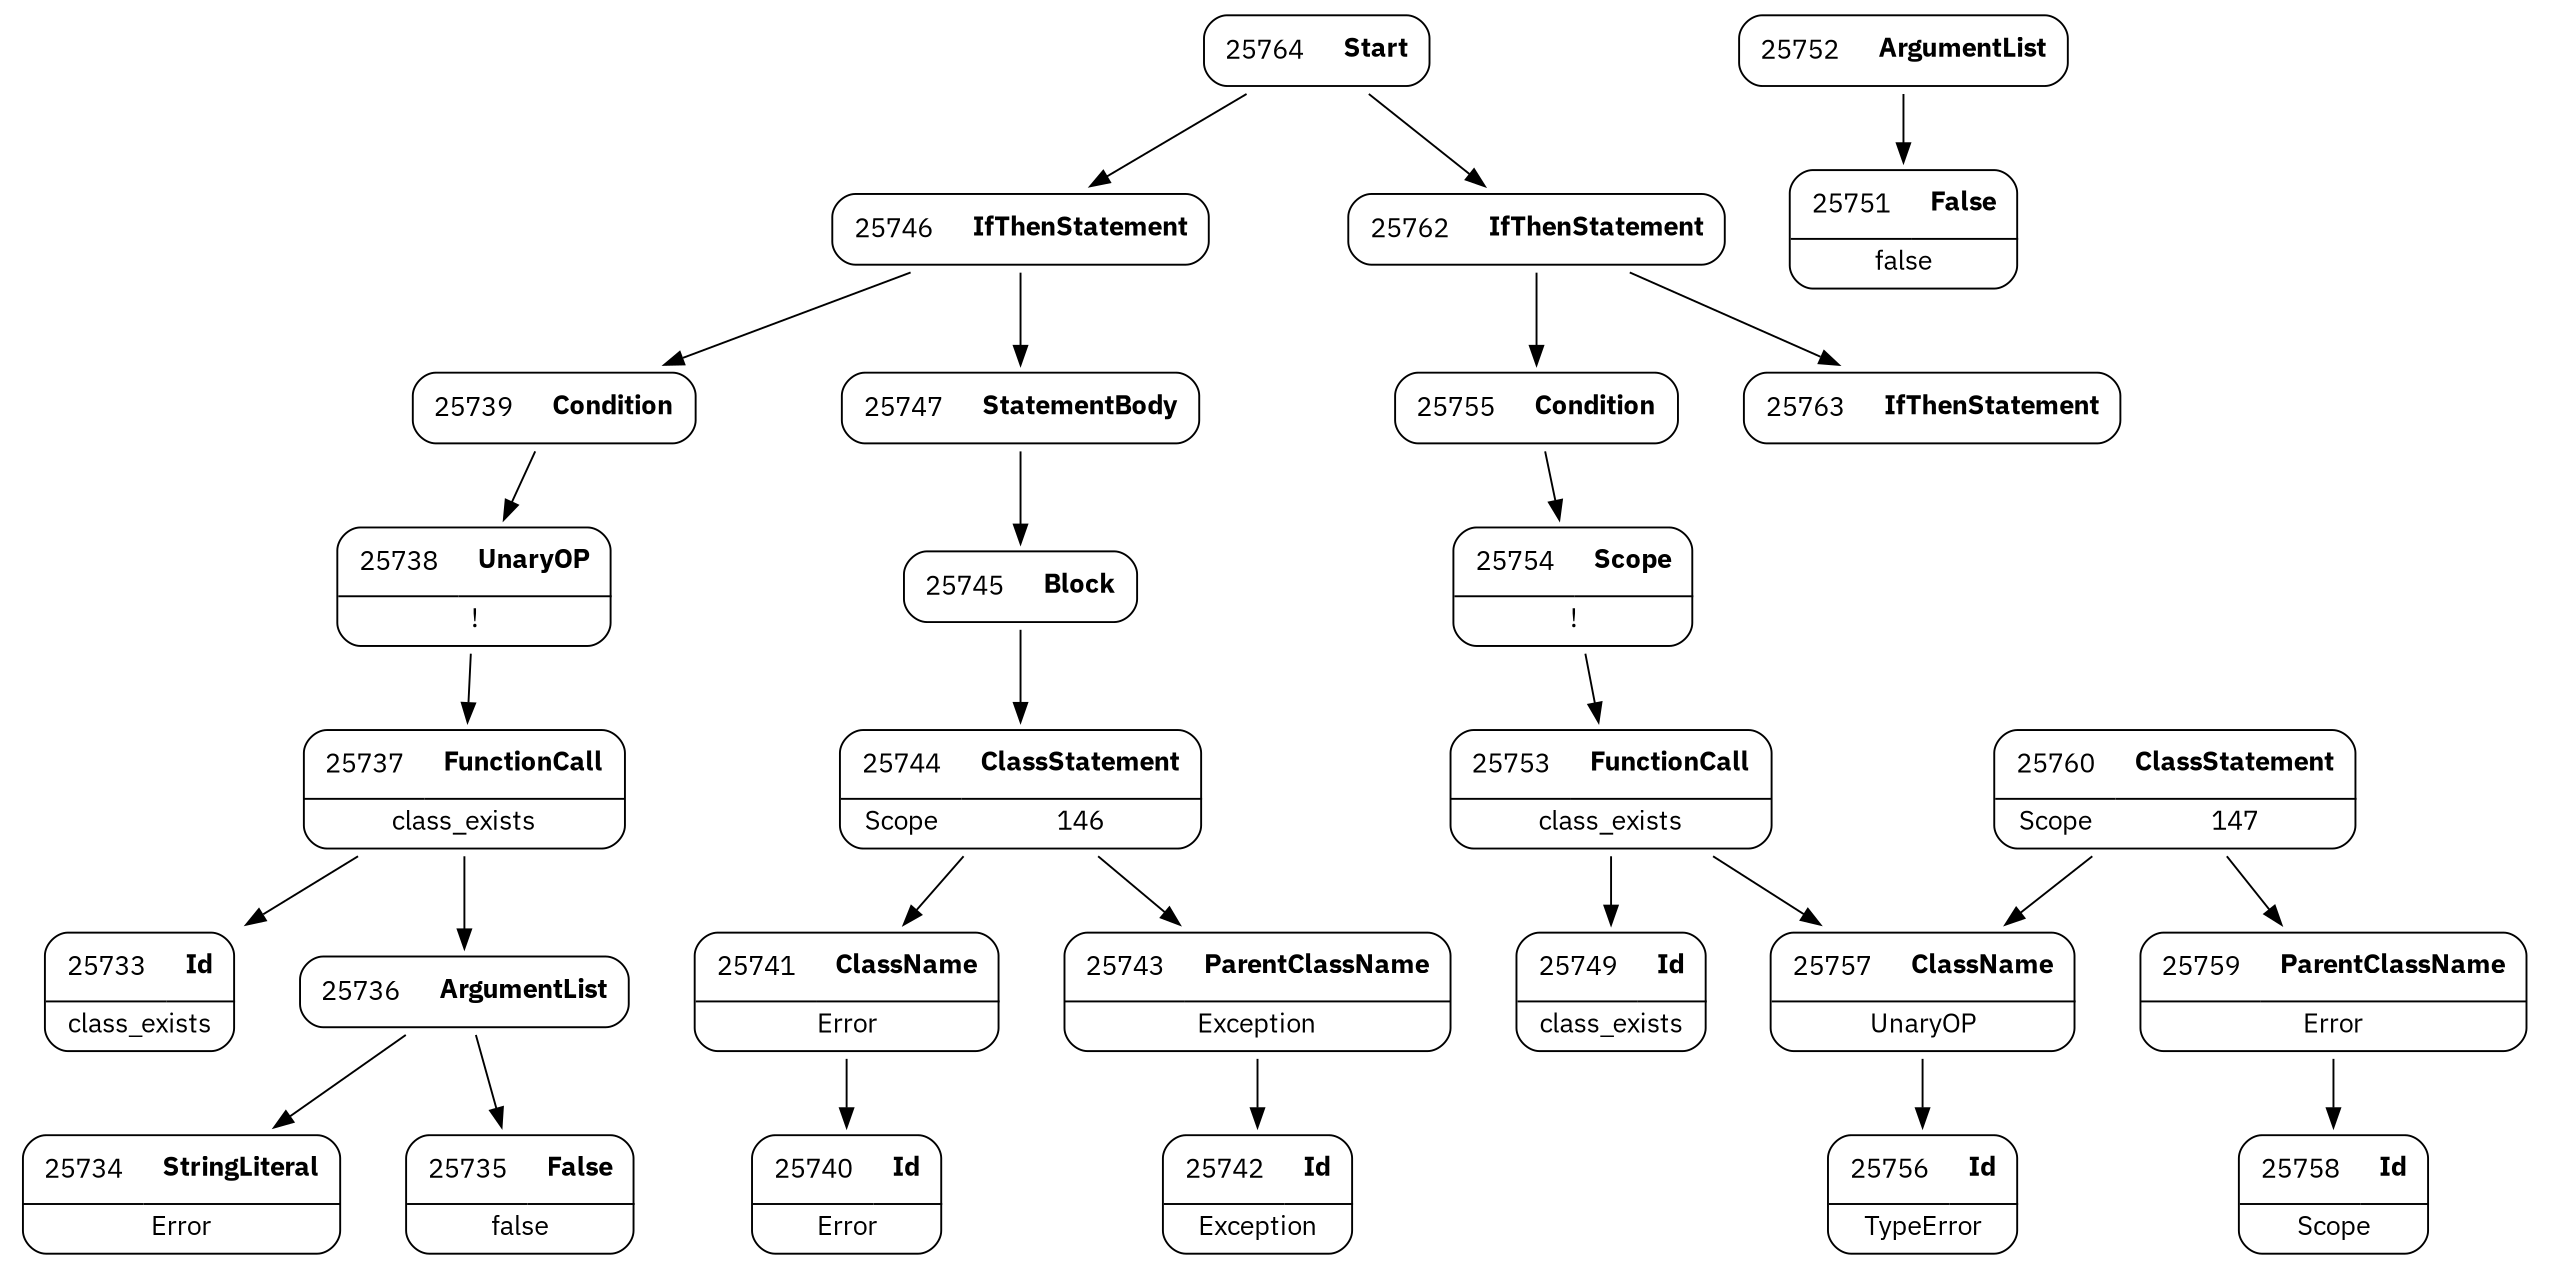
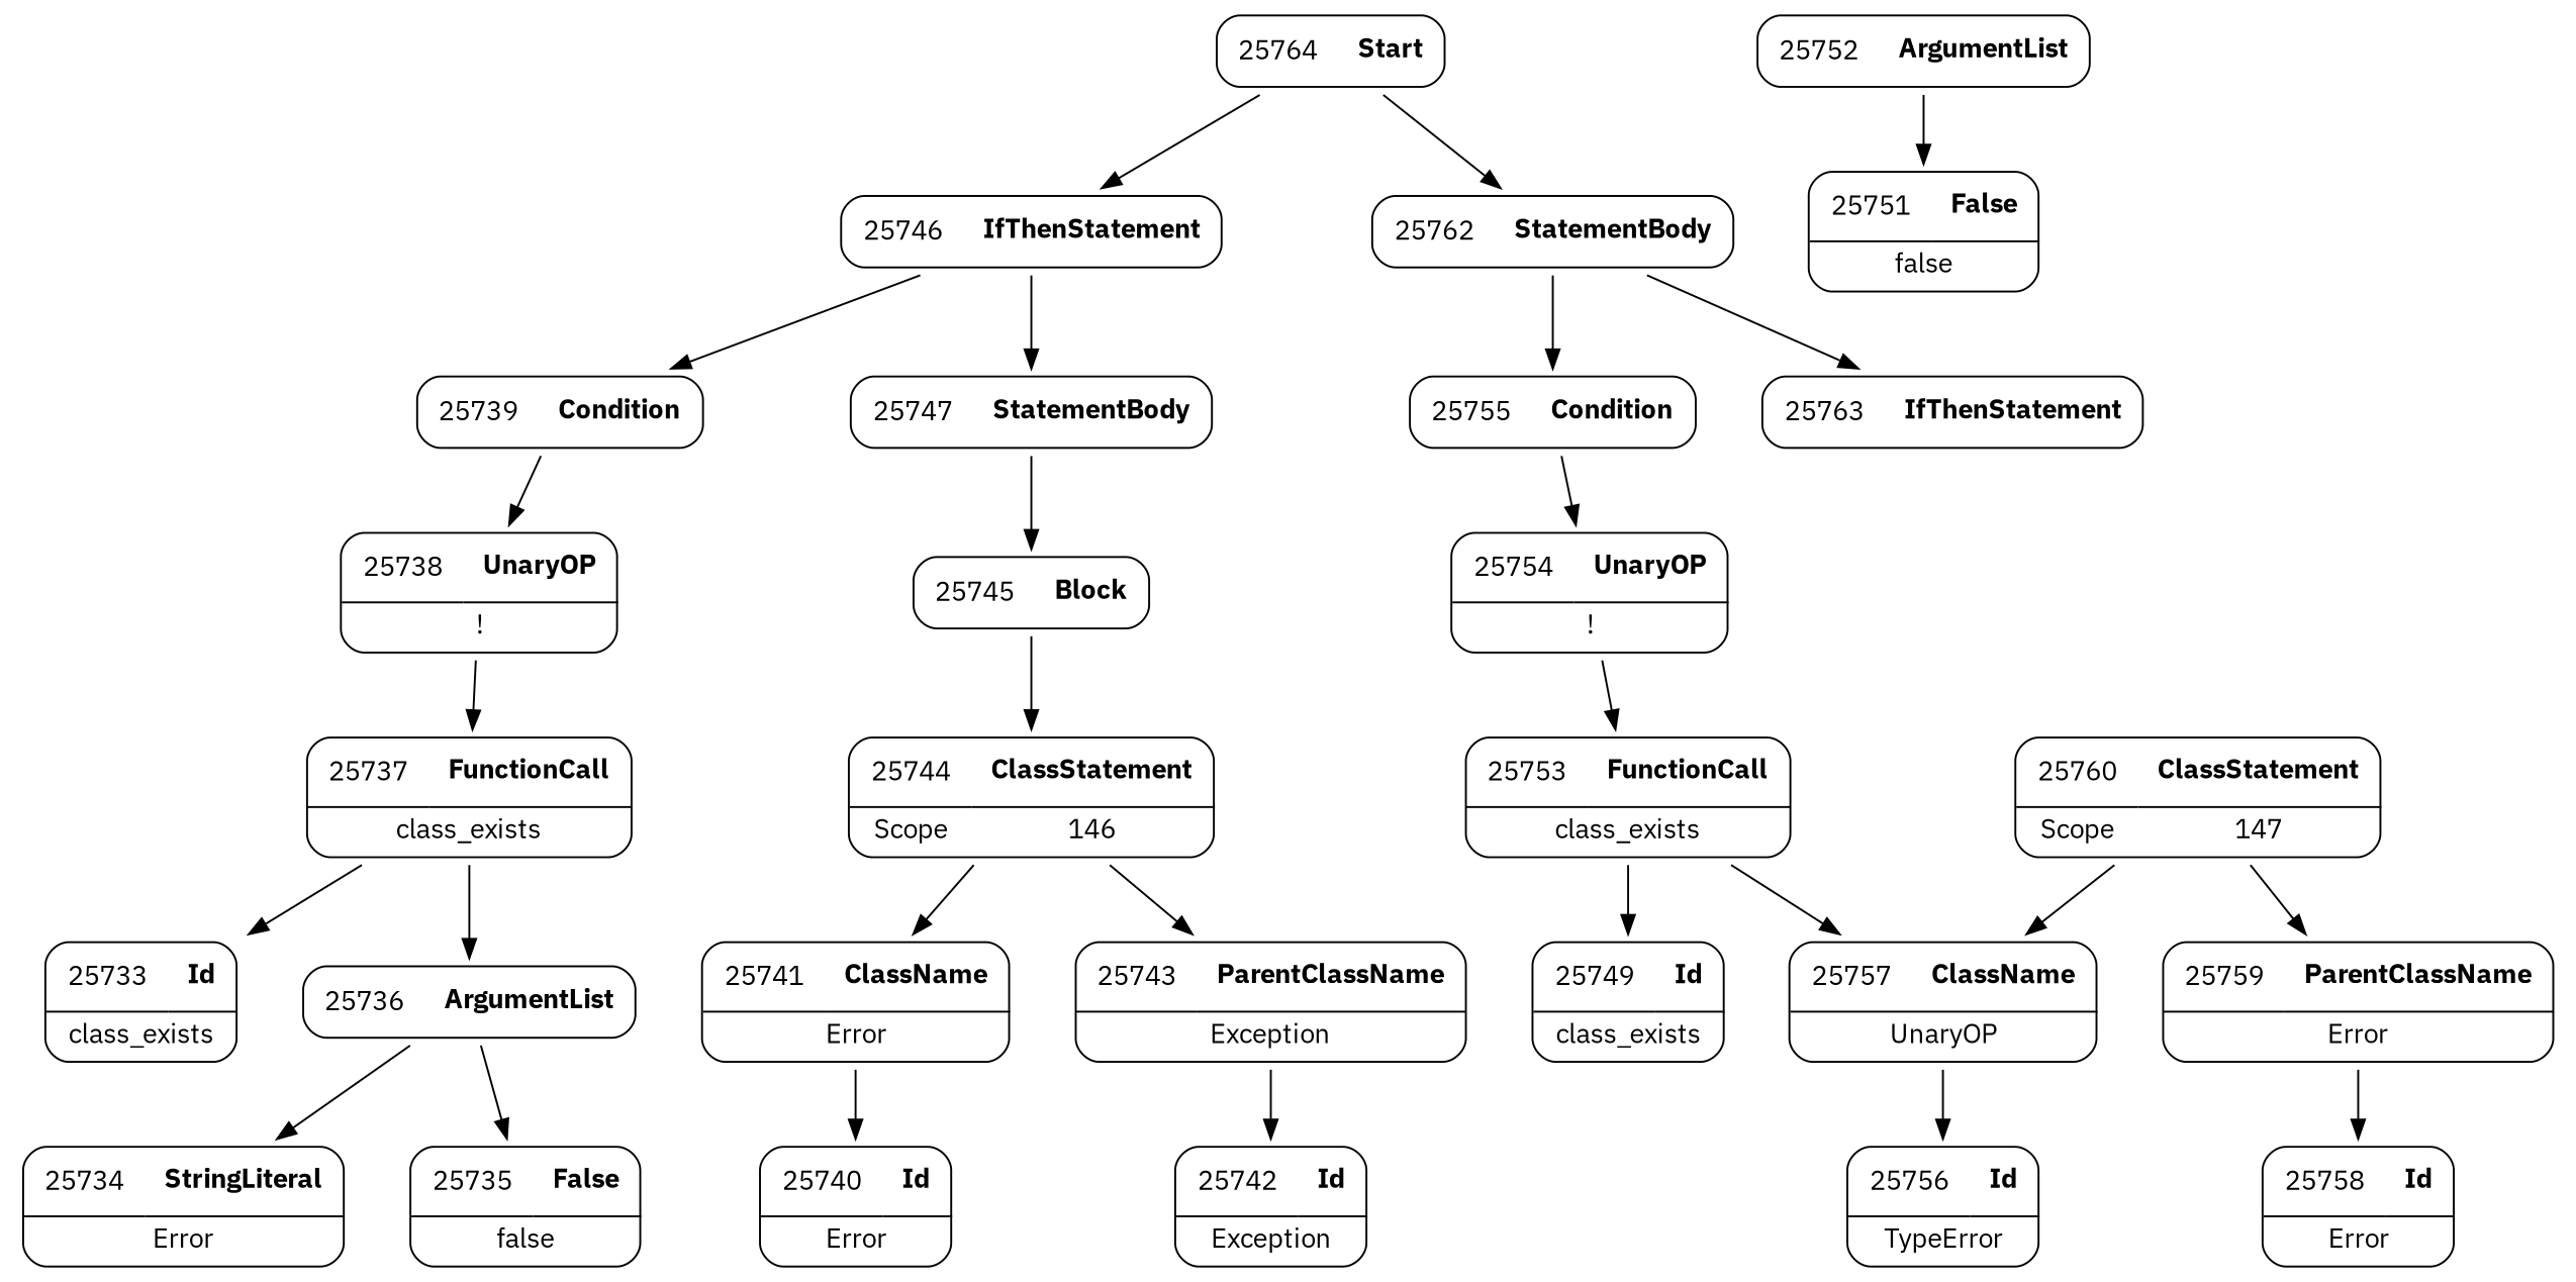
  digraph {
    fontname="IBM Plex Sans"
    node [fontname="IBM Plex Sans" shape=none]
    edge [fontname="IBM Plex Sans" weight=2]
    n1 [label=<<TABLE border='1' cellspacing='0' cellpadding='10' style='rounded' ><TR><TD border='0'>25733</TD><TD border='0'><B>Id</B></TD></TR><HR/><TR><TD border='0' cellpadding='5' colspan='2'>class_exists</TD></TR></TABLE>>]
    n2 [label=<<TABLE border='1' cellspacing='0' cellpadding='10' style='rounded' ><TR><TD border='0'>25734</TD><TD border='0'><B>StringLiteral</B></TD></TR><HR/><TR><TD border='0' cellpadding='5' colspan='2'>Error</TD></TR></TABLE>>]
    n3 [label=<<TABLE border='1' cellspacing='0' cellpadding='10' style='rounded' ><TR><TD border='0'>25735</TD><TD border='0'><B>False</B></TD></TR><HR/><TR><TD border='0' cellpadding='5' colspan='2'>false</TD></TR></TABLE>>]
    n4 [label=<<TABLE border='1' cellspacing='0' cellpadding='10' style='rounded' ><TR><TD border='0'>25736</TD><TD border='0'><B>ArgumentList</B></TD></TR></TABLE>>]
    n5 [label=<<TABLE border='1' cellspacing='0' cellpadding='10' style='rounded' ><TR><TD border='0'>25737</TD><TD border='0'><B>FunctionCall</B></TD></TR><HR/><TR><TD border='0' cellpadding='5' colspan='2'>class_exists</TD></TR></TABLE>>]
    n6 [label=<<TABLE border='1' cellspacing='0' cellpadding='10' style='rounded' ><TR><TD border='0'>25738</TD><TD border='0'><B>UnaryOP</B></TD></TR><HR/><TR><TD border='0' cellpadding='5' colspan='2'>!</TD></TR></TABLE>>]
    n7 [label=<<TABLE border='1' cellspacing='0' cellpadding='10' style='rounded' ><TR><TD border='0'>25739</TD><TD border='0'><B>Condition</B></TD></TR></TABLE>>]
    n8 [label=<<TABLE border='1' cellspacing='0' cellpadding='10' style='rounded' ><TR><TD border='0'>25740</TD><TD border='0'><B>Id</B></TD></TR><HR/><TR><TD border='0' cellpadding='5' colspan='2'>Error</TD></TR></TABLE>>]
    n9 [label=<<TABLE border='1' cellspacing='0' cellpadding='10' style='rounded' ><TR><TD border='0'>25741</TD><TD border='0'><B>ClassName</B></TD></TR><HR/><TR><TD border='0' cellpadding='5' colspan='2'>Error</TD></TR></TABLE>>]
    n10 [label=<<TABLE border='1' cellspacing='0' cellpadding='10' style='rounded' ><TR><TD border='0'>25742</TD><TD border='0'><B>Id</B></TD></TR><HR/><TR><TD border='0' cellpadding='5' colspan='2'>Exception</TD></TR></TABLE>>]
    n11 [label=<<TABLE border='1' cellspacing='0' cellpadding='10' style='rounded' ><TR><TD border='0'>25743</TD><TD border='0'><B>ParentClassName</B></TD></TR><HR/><TR><TD border='0' cellpadding='5' colspan='2'>Exception</TD></TR></TABLE>>]
    n12 [label=<<TABLE border='1' cellspacing='0' cellpadding='10' style='rounded' ><TR><TD border='0'>25744</TD><TD border='0'><B>ClassStatement</B></TD></TR><HR/><TR><TD border='0' cellpadding='5'>Scope</TD><TD border='0' cellpadding='5'>146</TD></TR></TABLE>>]
    n13 [label=<<TABLE border='1' cellspacing='0' cellpadding='10' style='rounded' ><TR><TD border='0'>25745</TD><TD border='0'><B>Block</B></TD></TR></TABLE>>]
    n14 [label=<<TABLE border='1' cellspacing='0' cellpadding='10' style='rounded' ><TR><TD border='0'>25746</TD><TD border='0'><B>IfThenStatement</B></TD></TR></TABLE>>]
    n15 [label=<<TABLE border='1' cellspacing='0' cellpadding='10' style='rounded' ><TR><TD border='0'>25747</TD><TD border='0'><B>StatementBody</B></TD></TR></TABLE>>]
    n16 [label=<<TABLE border='1' cellspacing='0' cellpadding='10' style='rounded' ><TR><TD border='0'>25749</TD><TD border='0'><B>Id</B></TD></TR><HR/><TR><TD border='0' cellpadding='5' colspan='2'>class_exists</TD></TR></TABLE>>]
    n17 [label=<<TABLE border='1' cellspacing='0' cellpadding='10' style='rounded' ><TR><TD border='0'>25751</TD><TD border='0'><B>False</B></TD></TR><HR/><TR><TD border='0' cellpadding='5' colspan='2'>false</TD></TR></TABLE>>]
    n18 [label=<<TABLE border='1' cellspacing='0' cellpadding='10' style='rounded' ><TR><TD border='0'>25752</TD><TD border='0'><B>ArgumentList</B></TD></TR></TABLE>>]
    n19 [label=<<TABLE border='1' cellspacing='0' cellpadding='10' style='rounded' ><TR><TD border='0'>25753</TD><TD border='0'><B>FunctionCall</B></TD></TR><HR/><TR><TD border='0' cellpadding='5' colspan='2'>class_exists</TD></TR></TABLE>>]
    n20 [label=<<TABLE border='1' cellspacing='0' cellpadding='10' style='rounded' ><TR><TD border='0'>25757</TD><TD border='0'><B>ClassName</B></TD></TR><HR/><TR><TD border='0' cellpadding='5' colspan='2'>UnaryOP</TD></TR></TABLE>>]
-   n21 [label=<<TABLE border='1' cellspacing='0' cellpadding='10' style='rounded' ><TR><TD border='0'>25754</TD><TD border='0'><B>Scope</B></TD></TR><HR/><TR><TD border='0' cellpadding='5' colspan='2'>!</TD></TR></TABLE>>]
+   n21 [label=<<TABLE border='1' cellspacing='0' cellpadding='10' style='rounded' ><TR><TD border='0'>25754</TD><TD border='0'><B>UnaryOP</B></TD></TR><HR/><TR><TD border='0' cellpadding='5' colspan='2'>!</TD></TR></TABLE>>]
    n22 [label=<<TABLE border='1' cellspacing='0' cellpadding='10' style='rounded' ><TR><TD border='0'>25755</TD><TD border='0'><B>Condition</B></TD></TR></TABLE>>]
    n23 [label=<<TABLE border='1' cellspacing='0' cellpadding='10' style='rounded' ><TR><TD border='0'>25756</TD><TD border='0'><B>Id</B></TD></TR><HR/><TR><TD border='0' cellpadding='5' colspan='2'>TypeError</TD></TR></TABLE>>]
-   n24 [label=<<TABLE border='1' cellspacing='0' cellpadding='10' style='rounded' ><TR><TD border='0'>25758</TD><TD border='0'><B>Id</B></TD></TR><HR/><TR><TD border='0' cellpadding='5' colspan='2'>Scope</TD></TR></TABLE>>]
+   n24 [label=<<TABLE border='1' cellspacing='0' cellpadding='10' style='rounded' ><TR><TD border='0'>25758</TD><TD border='0'><B>Id</B></TD></TR><HR/><TR><TD border='0' cellpadding='5' colspan='2'>Error</TD></TR></TABLE>>]
    n25 [label=<<TABLE border='1' cellspacing='0' cellpadding='10' style='rounded' ><TR><TD border='0'>25759</TD><TD border='0'><B>ParentClassName</B></TD></TR><HR/><TR><TD border='0' cellpadding='5' colspan='2'>Error</TD></TR></TABLE>>]
    n26 [label=<<TABLE border='1' cellspacing='0' cellpadding='10' style='rounded' ><TR><TD border='0'>25760</TD><TD border='0'><B>ClassStatement</B></TD></TR><HR/><TR><TD border='0' cellpadding='5'>Scope</TD><TD border='0' cellpadding='5'>147</TD></TR></TABLE>>]
-   n27 [label=<<TABLE border='1' cellspacing='0' cellpadding='10' style='rounded' ><TR><TD border='0'>25762</TD><TD border='0'><B>IfThenStatement</B></TD></TR></TABLE>>]
+   n27 [label=<<TABLE border='1' cellspacing='0' cellpadding='10' style='rounded' ><TR><TD border='0'>25762</TD><TD border='0'><B>StatementBody</B></TD></TR></TABLE>>]
    n28 [label=<<TABLE border='1' cellspacing='0' cellpadding='10' style='rounded' ><TR><TD border='0'>25763</TD><TD border='0'><B>IfThenStatement</B></TD></TR></TABLE>>]
    n29 [label=<<TABLE border='1' cellspacing='0' cellpadding='10' style='rounded' ><TR><TD border='0'>25764</TD><TD border='0'><B>Start</B></TD></TR></TABLE>>]
    n4 -> n2
    n4 -> n3
    n5 -> n1
    n5 -> n4
    n6 -> n5
    n7 -> n6
    n9 -> n8
    n11 -> n10
    n12 -> n9
    n12 -> n11
    n13 -> n12
    n14 -> n7
    n14 -> n15
    n15 -> n13
    n18 -> n17
    n19 -> n16
    n19 -> n20
    n20 -> n23
    n21 -> n19
    n22 -> n21
    n25 -> n24
    n26 -> n20
    n26 -> n25
    n27 -> n22
    n27 -> n28
    n29 -> n14
    n29 -> n27
  }
